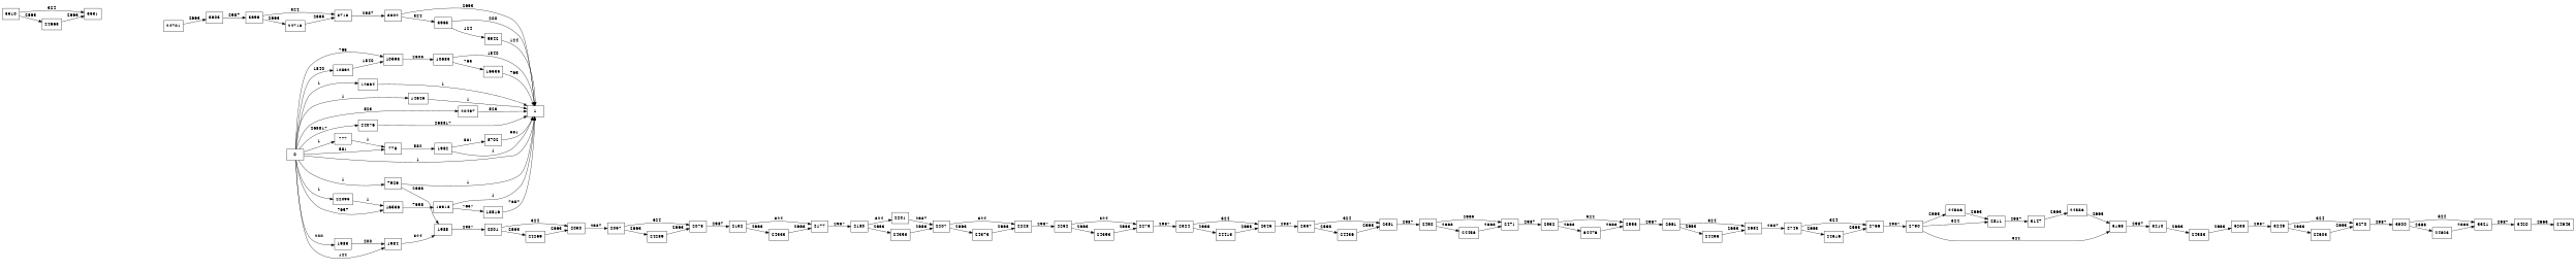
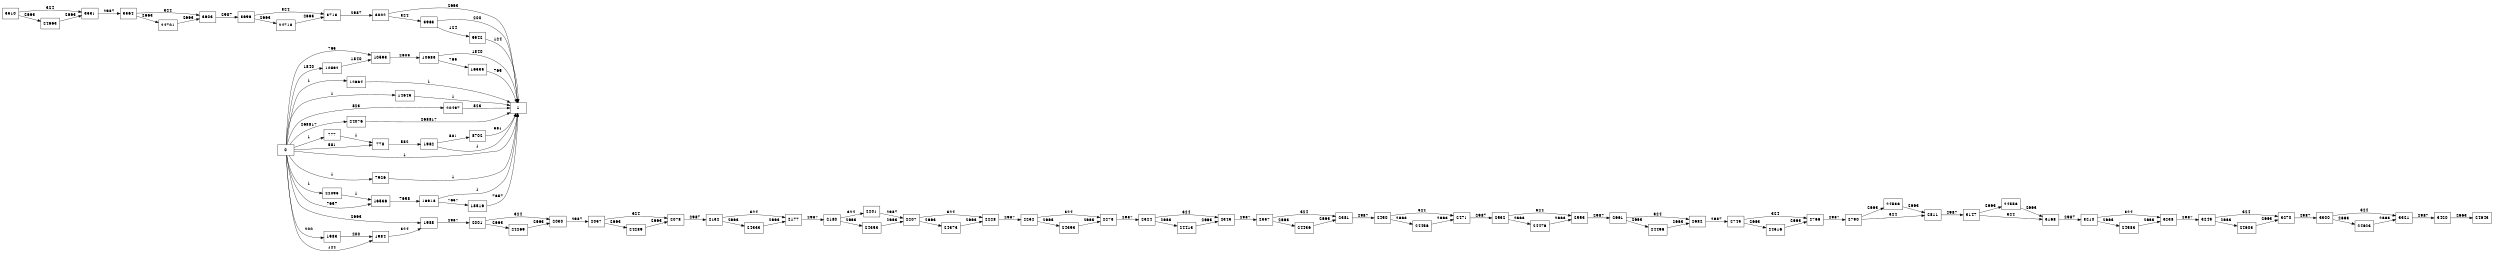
  digraph {
    rankdir=LR
    node [shape=rectangle]
    777
    778
    1982
    1
    8702
    1983
    1984
    1988
    2001
    2030
    24269
    2057
    2078
    24289
    2132
    2177
    24333
    2180
    2201
    24353
    2207
    2228
    24373
    2252
    2273
    24393
    2324
    2345
    24413
    2357
    2381
    24436
    2450
    2471
    24456
    2532
    2553
-   24476 [label=64476]
+   24476
    2661
    2682
    24496
    2745
    2766
    24516
    2790
    2811
    24536
    3147
    3168
    24556
    3210
    3238
    24583
    3249
    3270
    24603
    3300
    3321
    24623
    3420
    24643
    3510
    3531
    24663
+   3564
    3603
    24701
    3696
    3713
    24718
    3802
    3963
    n73 [label=5942]
    7926
    10592
    10593
    10683
    16535
    12664
    14645
    16536
    16918
    18516
    20497
    22095
    24076
    0
    777 -> 778 [label=1]
    778 -> 1982 [label=582]
    1982 -> 1 [label=1]
    1982 -> 8702 [label=581]
    8702 -> 1 [label=581]
    1983 -> 1984 [label=200]
    1984 -> 1988 [label=324]
    1988 -> 2001 [label=2987]
    2001 -> 2030 [label=324]
    2001 -> 24269 [label=2663]
    2030 -> 2057 [label=2987]
    24269 -> 2030 [label=2663]
    2057 -> 2078 [label=324]
    2057 -> 24289 [label=2663]
    2078 -> 2132 [label=2987]
    24289 -> 2078 [label=2663]
    2132 -> 2177 [label=324]
    2132 -> 24333 [label=2663]
    2177 -> 2180 [label=2987]
    24333 -> 2177 [label=2663]
    2180 -> 2201 [label=324]
    2180 -> 24353 [label=2663]
    2201 -> 2207 [label=2987]
    24353 -> 2207 [label=2663]
    2207 -> 2228 [label=324]
    2207 -> 24373 [label=2663]
    2228 -> 2252 [label=2987]
    24373 -> 2228 [label=2663]
    2252 -> 2273 [label=324]
    2252 -> 24393 [label=2663]
    2273 -> 2324 [label=2987]
    24393 -> 2273 [label=2663]
    2324 -> 2345 [label=324]
    2324 -> 24413 [label=2663]
    2345 -> 2357 [label=2987]
    24413 -> 2345 [label=2663]
    2357 -> 2381 [label=324]
    2357 -> 24436 [label=2663]
    2381 -> 2450 [label=2987]
    24436 -> 2381 [label=2663]
-   2450 -> 2471 [label=2663]
+   2450 -> 2471 [label=324]
    2450 -> 24456 [label=2663]
    2471 -> 2532 [label=2987]
    24456 -> 2471 [label=2663]
    2532 -> 2553 [label=324]
    2532 -> 24476 [label=2663]
    2553 -> 2661 [label=2987]
    24476 -> 2553 [label=2663]
    2661 -> 2682 [label=324]
    2661 -> 24496 [label=2663]
    2682 -> 2745 [label=2987]
    24496 -> 2682 [label=2663]
    2745 -> 2766 [label=324]
    2745 -> 24516 [label=2663]
    2766 -> 2790 [label=2987]
    24516 -> 2766 [label=2663]
    2790 -> 2811 [label=324]
    2790 -> 24536 [label=2663]
    2811 -> 3147 [label=2987]
    24536 -> 2811 [label=2663]
-   2790 -> 3168 [label=324]
+   3147 -> 3168 [label=324]
    3147 -> 24556 [label=2663]
    3168 -> 3210 [label=2987]
    24556 -> 3168 [label=2663]
+   3210 -> 3238 [label=324]
    3210 -> 24583 [label=2663]
    3238 -> 3249 [label=2987]
    24583 -> 3238 [label=2663]
    3249 -> 3270 [label=324]
    3249 -> 24603 [label=2663]
    3270 -> 3300 [label=2987]
    24603 -> 3270 [label=2663]
    3300 -> 3321 [label=324]
    3300 -> 24623 [label=2663]
    3321 -> 3420 [label=2987]
    24623 -> 3321 [label=2663]
    3420 -> 24643 [label=2663]
    3510 -> 3531 [label=324]
    3510 -> 24663 [label=2663]
+   3531 -> 3564 [label=2987]
    24663 -> 3531 [label=2663]
+   3564 -> 3603 [label=324]
+   3564 -> 24701 [label=2663]
    3603 -> 3696 [label=2987]
    24701 -> 3603 [label=2663]
    3696 -> 3713 [label=324]
    3696 -> 24718 [label=2663]
    3713 -> 3802 [label=2987]
    24718 -> 3713 [label=2663]
    3802 -> 1 [label=2663]
    3802 -> 3963 [label=324]
    3963 -> 1 [label=200]
    3963 -> n73 [label=124]
    n73 -> 1 [label=124]
    7926 -> 1 [label=1]
    10592 -> 10593 [label=1840]
    10593 -> 10683 [label=2605]
    10683 -> 1 [label=1840]
    10683 -> 16535 [label=765]
    16535 -> 1 [label=765]
    12664 -> 1 [label=1]
    14645 -> 1 [label=1]
    16536 -> 16918 [label=7658]
    16918 -> 1 [label=1]
    16918 -> 18516 [label=7657]
    18516 -> 1 [label=7657]
    20497 -> 1 [label=823]
    22095 -> 16536 [label=1]
    24076 -> 1 [label=268817]
    0 -> 777 [label=1]
    0 -> 778 [label=581]
    0 -> 1 [label=1]
    0 -> 1983 [label=200]
    0 -> 1984 [label=124]
-   7926 -> 1988 [label=2663]
+   0 -> 1988 [label=2663]
    0 -> 7926 [label=1]
    0 -> 10592 [label=1840]
    0 -> 10593 [label=765]
    0 -> 12664 [label=1]
    0 -> 14645 [label=1]
    0 -> 16536 [label=7657]
    0 -> 20497 [label=823]
    0 -> 22095 [label=1]
    0 -> 24076 [label=268817]
  }
